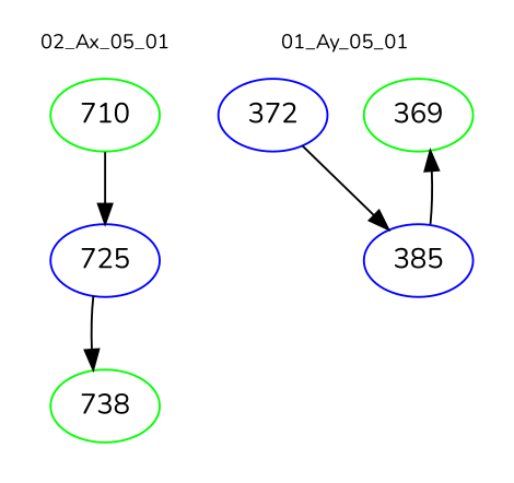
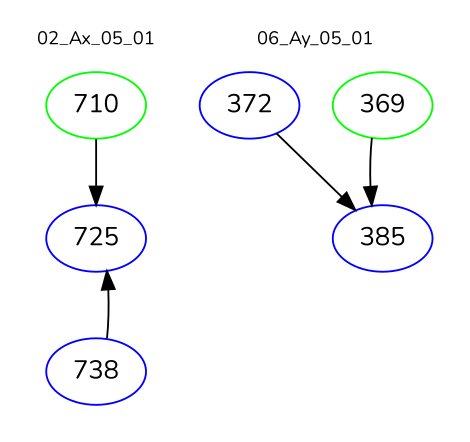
  digraph {
    fontname=Nunito
    node [color=blue fontname=Nunito]
    edge [color=black fontname=Nunito]
    n1 [color=green label=710]
    n2 [label=725]
-   n3 [color=green label=738]
+   n3 [label=738]
    n4 [color=green label=369]
    n5 [label=385]
    n6 [label=372]
    subgraph cluster_1 {
      color=white
      fontsize=10
      label="02_Ax_05_01"
      n1
      n2
      n3
    }
    subgraph cluster_2 {
      color=white
      fontsize=10
-     label="01_Ay_05_01"
+     label="06_Ay_05_01"
      n4
      n5
      n6
    }
    n1 -> n2
-   n2 -> n3
-   n5 -> n4
+   n3 -> n2
+   n4 -> n5
    n6 -> n5
  }
